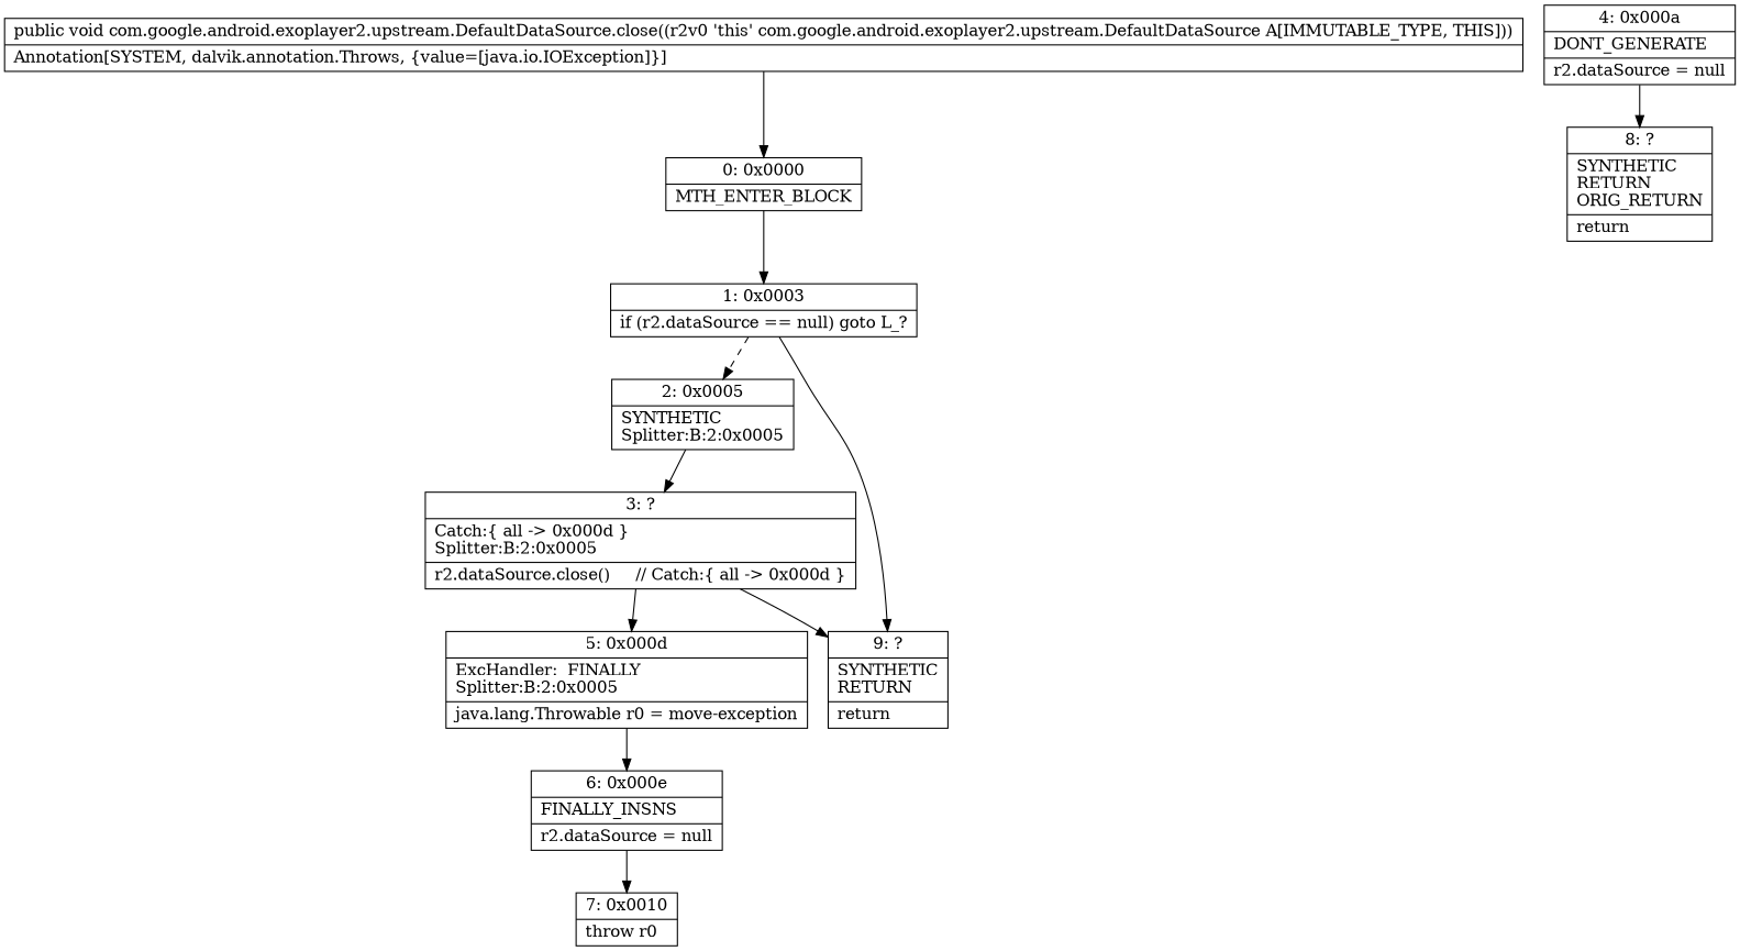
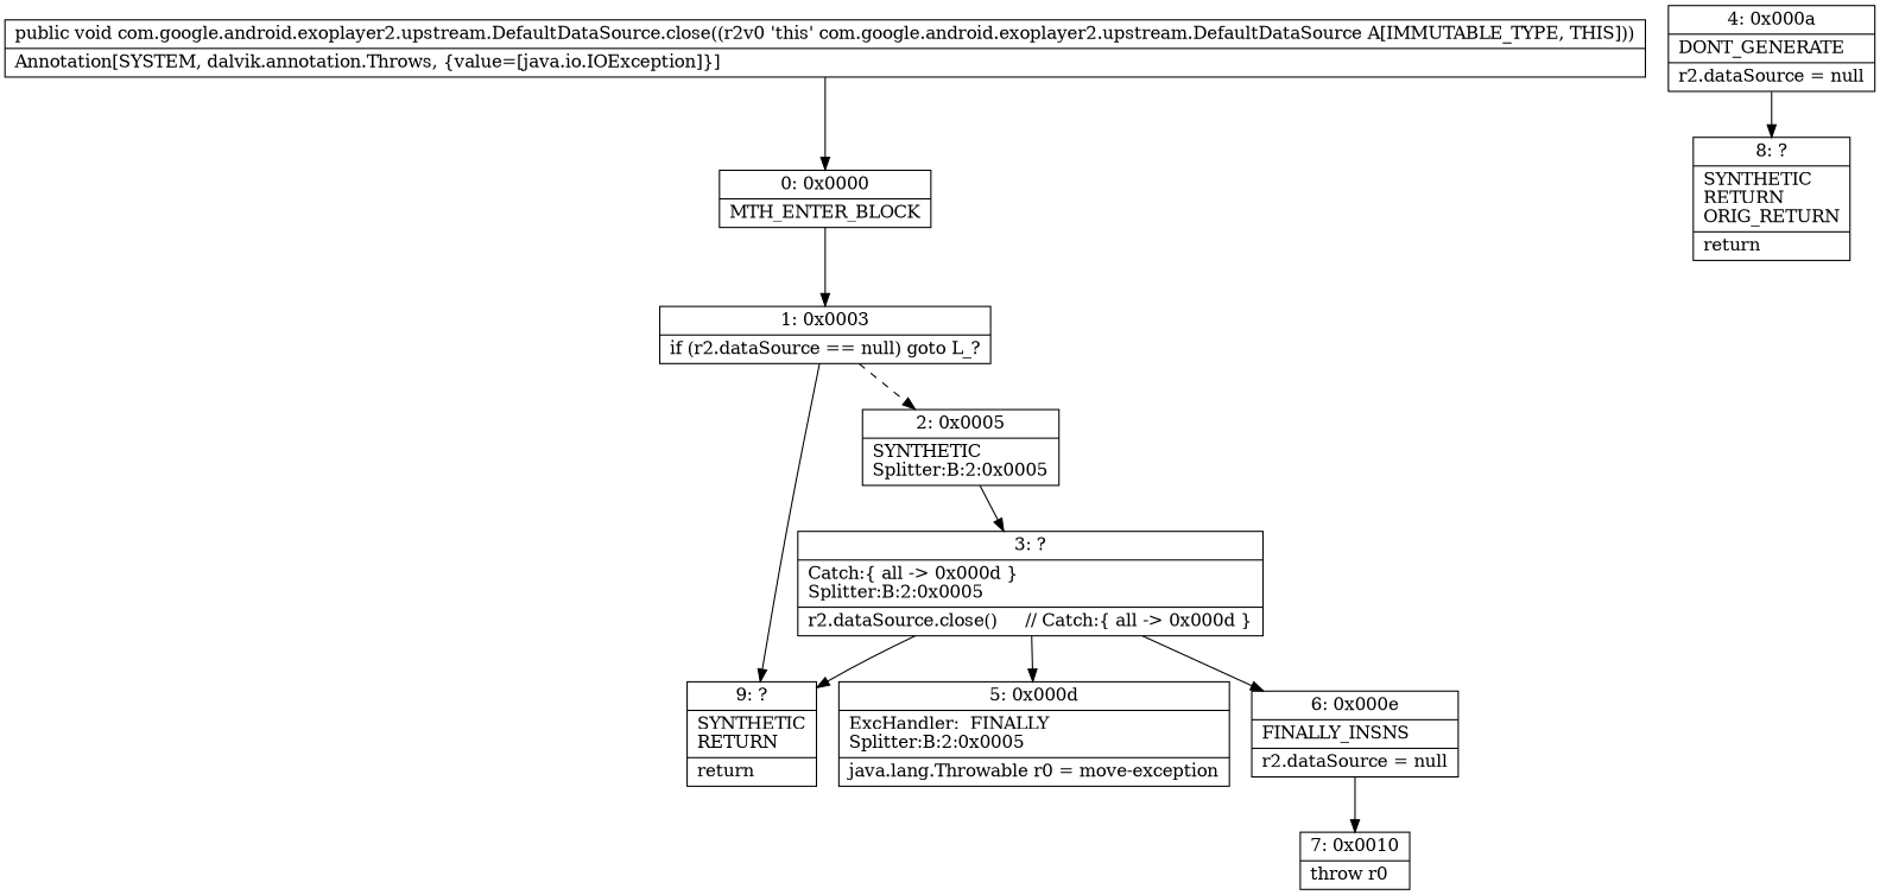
  digraph {
    node [shape=record]
    n1 [label="{0\:\ 0x0000|MTH_ENTER_BLOCK\l}"]
    n2 [label="{1\:\ 0x0003|if (r2.dataSource == null) goto L_?\l}"]
    n3 [label="{2\:\ 0x0005|SYNTHETIC\lSplitter:B:2:0x0005\l}"]
    n4 [label="{9\:\ ?|SYNTHETIC\lRETURN\l|return\l}"]
    n5 [label="{3\:\ ?|Catch:\{ all \-\> 0x000d \}\lSplitter:B:2:0x0005\l|r2.dataSource.close()     \/\/ Catch:\{ all \-\> 0x000d \}\l}"]
    n6 [label="{5\:\ 0x000d|ExcHandler:  FINALLY\lSplitter:B:2:0x0005\l|java.lang.Throwable r0 = move\-exception\l}"]
    n7 [label="{6\:\ 0x000e|FINALLY_INSNS\l|r2.dataSource = null\l}"]
    n8 [label="{4\:\ 0x000a|DONT_GENERATE\l|r2.dataSource = null\l}"]
    n9 [label="{8\:\ ?|SYNTHETIC\lRETURN\lORIG_RETURN\l|return\l}"]
    n10 [label="{7\:\ 0x0010|throw r0\l}"]
    n11 [label="{public void com.google.android.exoplayer2.upstream.DefaultDataSource.close((r2v0 'this' com.google.android.exoplayer2.upstream.DefaultDataSource A[IMMUTABLE_TYPE, THIS]))  | Annotation[SYSTEM, dalvik.annotation.Throws, \{value=[java.io.IOException]\}]\l}"]
    n1 -> n2
    n2 -> n3 [style=dashed]
    n2 -> n4
    n3 -> n5
    n5 -> n4
    n5 -> n6
-   n6 -> n7
+   n5 -> n7
    n7 -> n10
    n8 -> n9
    n11 -> n1
  }
